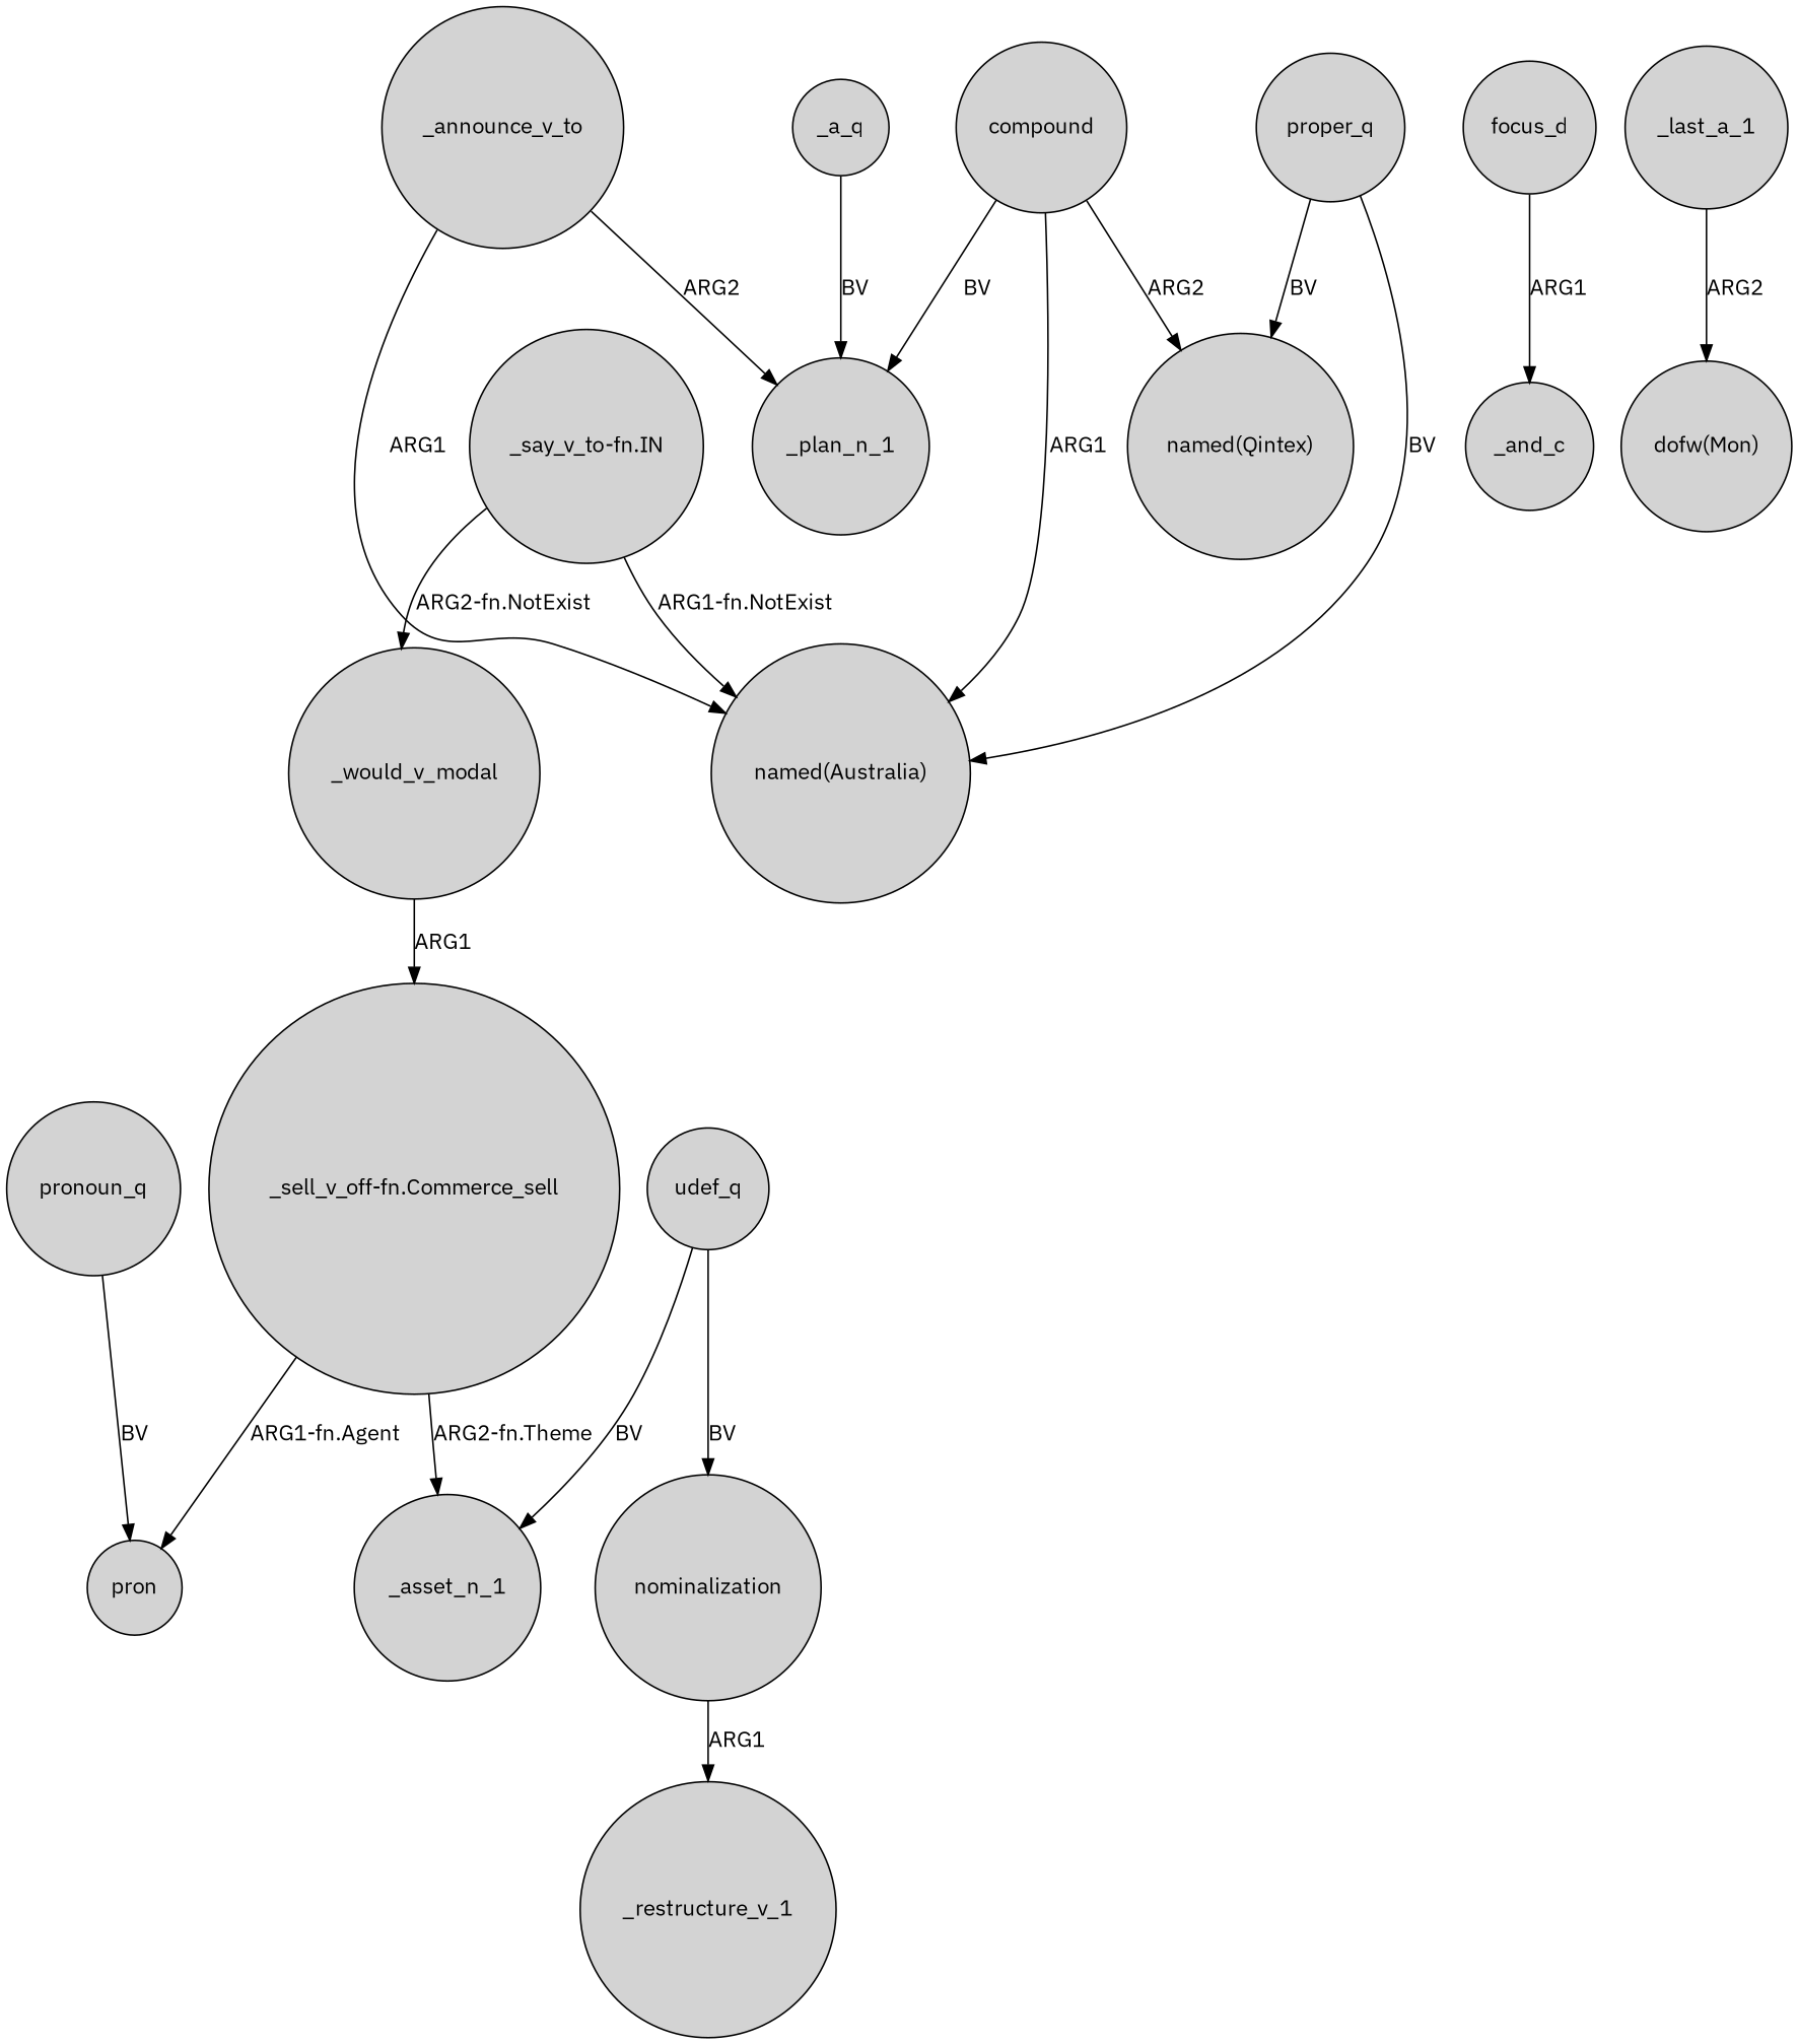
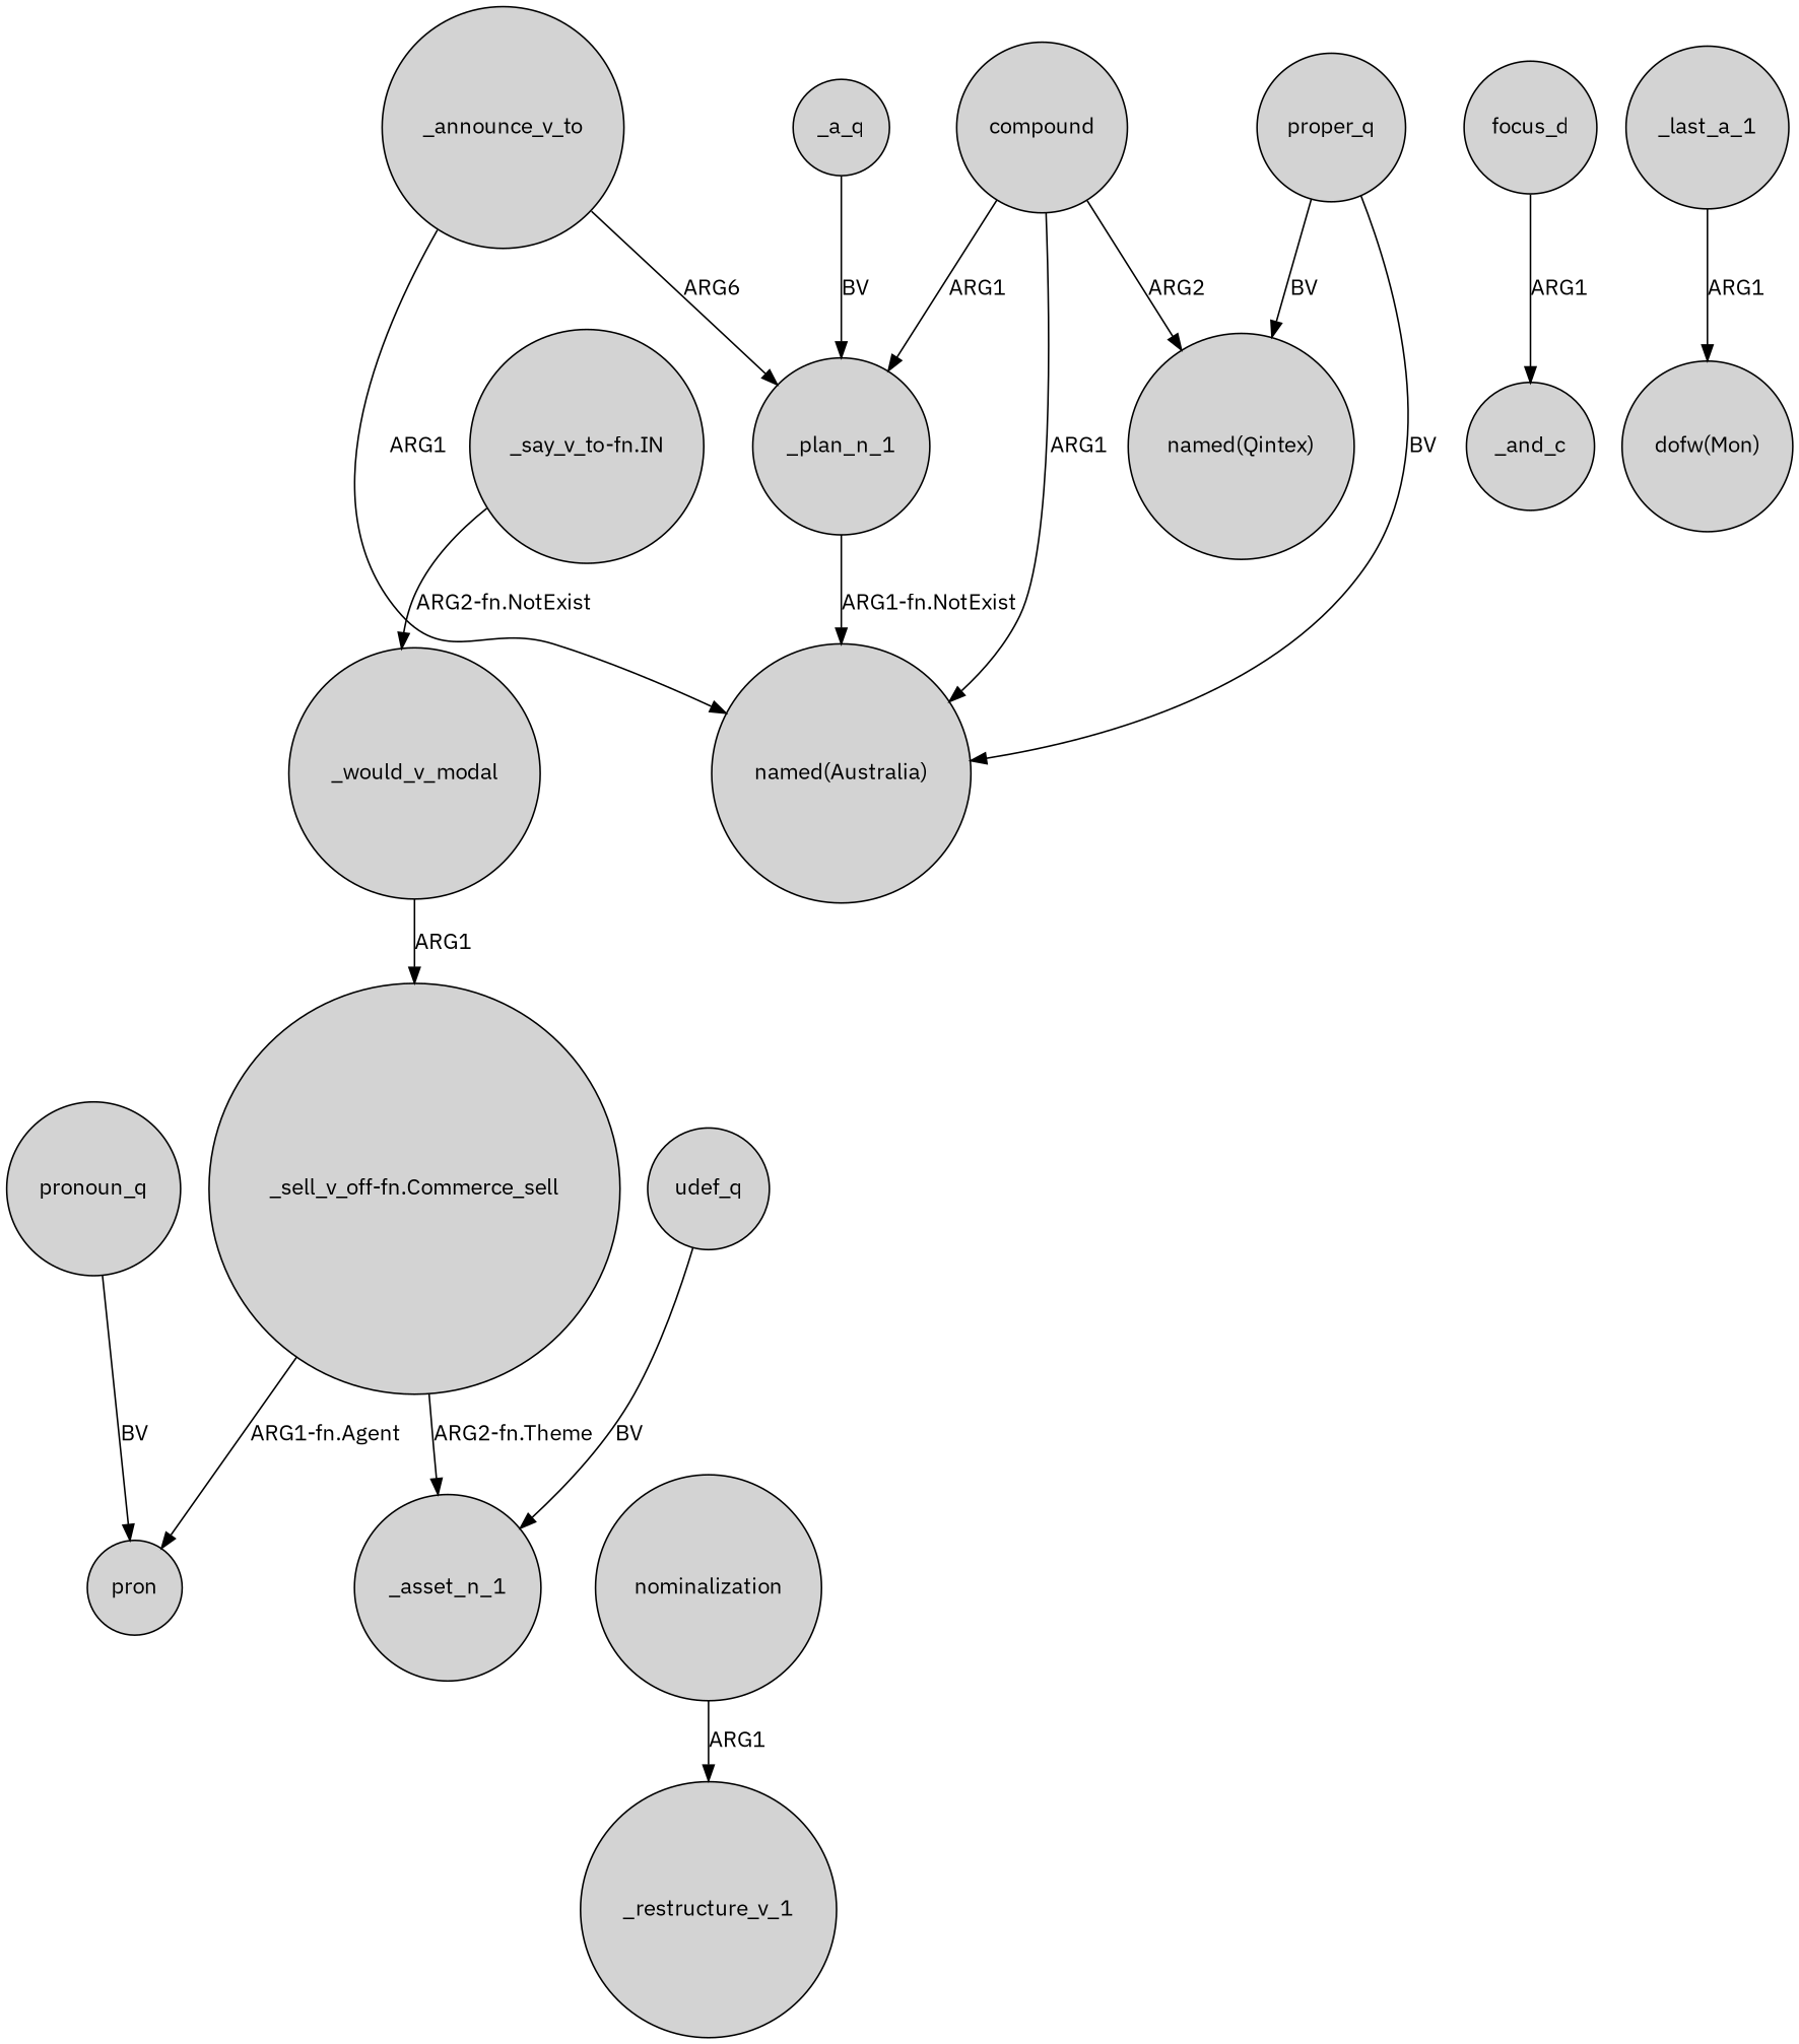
  digraph {
    fontname="IBM Plex Sans"
    node [fontname="IBM Plex Sans" shape=circle style=filled]
    edge [fontname="IBM Plex Sans"]
    "_say_v_to-fn.IN"
    "named(Australia)"
    _would_v_modal
    "_sell_v_off-fn.Commerce_sell"
    focus_d
    _and_c
    _announce_v_to
    _plan_n_1
    pron
    _asset_n_1
    proper_q
    "named(Qintex)"
    compound
    nominalization
    _restructure_v_1
    udef_q
    pronoun_q
    _last_a_1
    "dofw(Mon)"
    _a_q
-   "_say_v_to-fn.IN" -> "named(Australia)" [label="ARG1-fn.NotExist"]
+   _plan_n_1 -> "named(Australia)" [label="ARG1-fn.NotExist"]
    "_say_v_to-fn.IN" -> _would_v_modal [label="ARG2-fn.NotExist"]
    _would_v_modal -> "_sell_v_off-fn.Commerce_sell" [label=ARG1]
    "_sell_v_off-fn.Commerce_sell" -> pron [label="ARG1-fn.Agent"]
    "_sell_v_off-fn.Commerce_sell" -> _asset_n_1 [label="ARG2-fn.Theme"]
    focus_d -> _and_c [label=ARG1]
    _announce_v_to -> "named(Australia)" [label=ARG1]
-   _announce_v_to -> _plan_n_1 [label=ARG2]
+   _announce_v_to -> _plan_n_1 [label=ARG6]
    proper_q -> "named(Australia)" [label=BV]
    proper_q -> "named(Qintex)" [label=BV]
    compound -> "named(Australia)" [label=ARG1]
-   compound -> _plan_n_1 [label=BV]
+   compound -> _plan_n_1 [label=ARG1]
    compound -> "named(Qintex)" [label=ARG2]
    nominalization -> _restructure_v_1 [label=ARG1]
    udef_q -> _asset_n_1 [label=BV]
-   udef_q -> nominalization [label=BV]
    pronoun_q -> pron [label=BV]
-   _last_a_1 -> "dofw(Mon)" [label=ARG2]
+   _last_a_1 -> "dofw(Mon)" [label=ARG1]
    _a_q -> _plan_n_1 [label=BV]
  }
